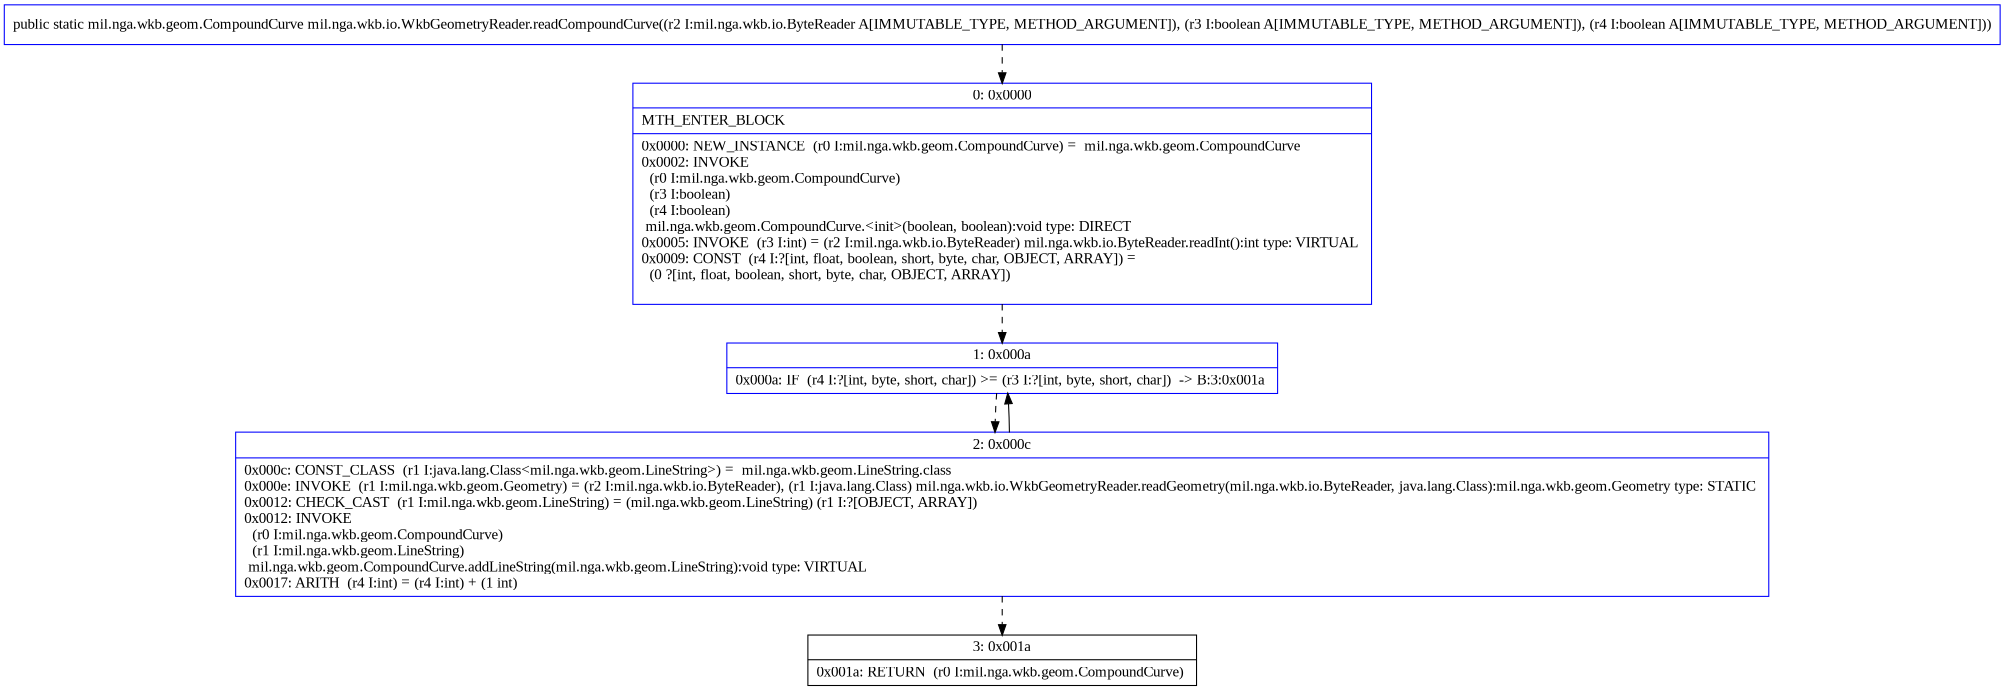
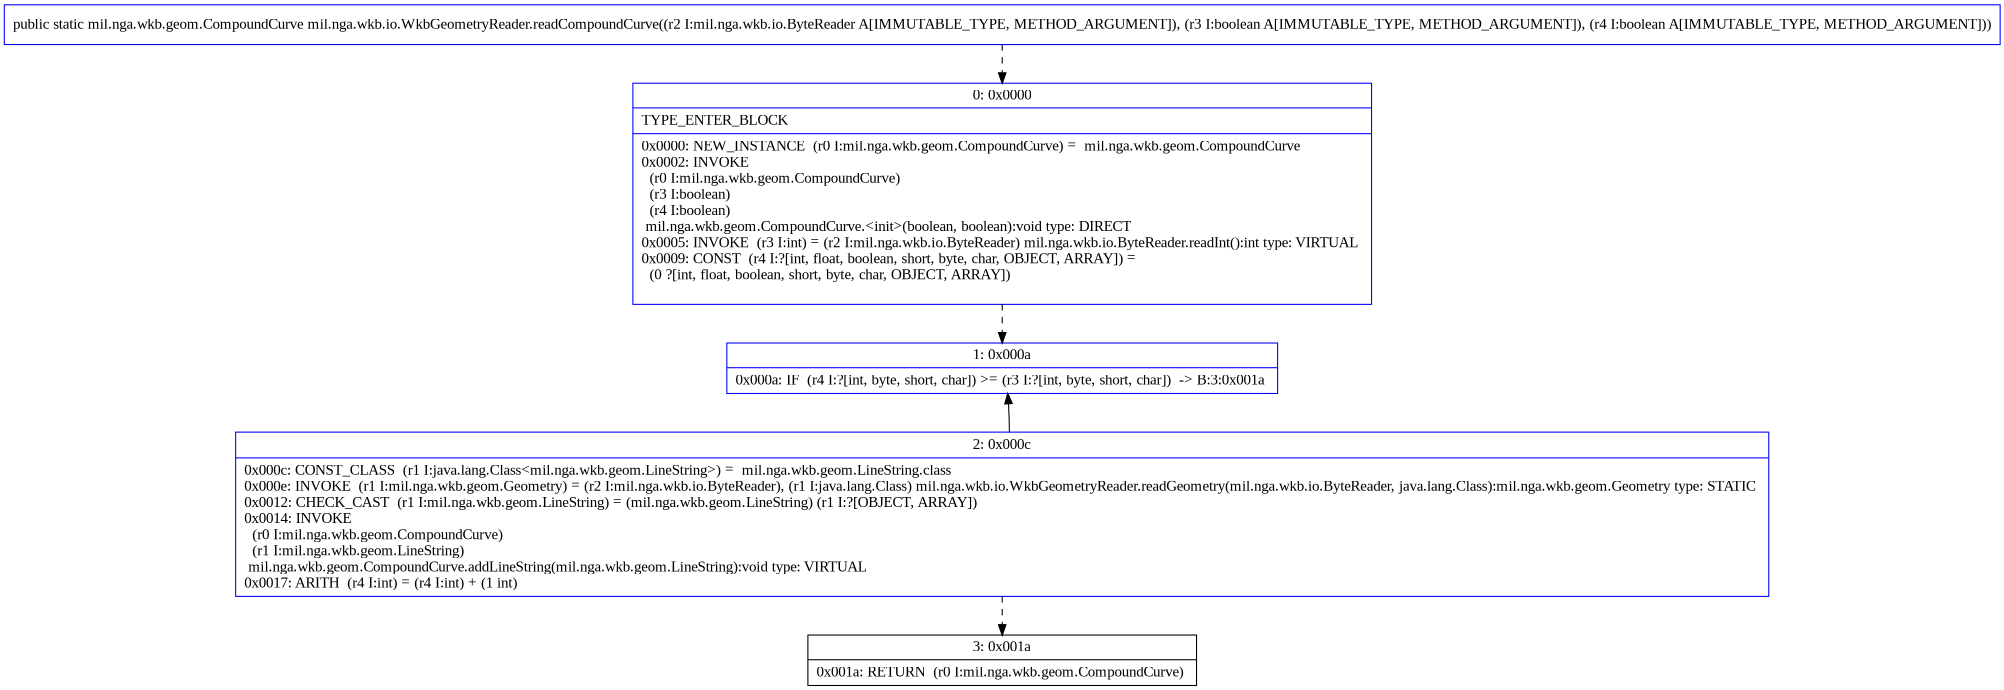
  digraph {
    fontname="Liberation Serif"
    node [color=blue fontname="Liberation Serif" shape=record]
    edge [fontname="Liberation Serif" style=dashed]
-   n1 [label="{0\:\ 0x0000|MTH_ENTER_BLOCK\l|0x0000: NEW_INSTANCE  (r0 I:mil.nga.wkb.geom.CompoundCurve) =  mil.nga.wkb.geom.CompoundCurve \l0x0002: INVOKE  \l  (r0 I:mil.nga.wkb.geom.CompoundCurve)\l  (r3 I:boolean)\l  (r4 I:boolean)\l mil.nga.wkb.geom.CompoundCurve.\<init\>(boolean, boolean):void type: DIRECT \l0x0005: INVOKE  (r3 I:int) = (r2 I:mil.nga.wkb.io.ByteReader) mil.nga.wkb.io.ByteReader.readInt():int type: VIRTUAL \l0x0009: CONST  (r4 I:?[int, float, boolean, short, byte, char, OBJECT, ARRAY]) = \l  (0 ?[int, float, boolean, short, byte, char, OBJECT, ARRAY])\l \l}"]
+   n1 [label="{0\:\ 0x0000|TYPE_ENTER_BLOCK\l|0x0000: NEW_INSTANCE  (r0 I:mil.nga.wkb.geom.CompoundCurve) =  mil.nga.wkb.geom.CompoundCurve \l0x0002: INVOKE  \l  (r0 I:mil.nga.wkb.geom.CompoundCurve)\l  (r3 I:boolean)\l  (r4 I:boolean)\l mil.nga.wkb.geom.CompoundCurve.\<init\>(boolean, boolean):void type: DIRECT \l0x0005: INVOKE  (r3 I:int) = (r2 I:mil.nga.wkb.io.ByteReader) mil.nga.wkb.io.ByteReader.readInt():int type: VIRTUAL \l0x0009: CONST  (r4 I:?[int, float, boolean, short, byte, char, OBJECT, ARRAY]) = \l  (0 ?[int, float, boolean, short, byte, char, OBJECT, ARRAY])\l \l}"]
    n2 [label="{1\:\ 0x000a|0x000a: IF  (r4 I:?[int, byte, short, char]) \>= (r3 I:?[int, byte, short, char])  \-\> B:3:0x001a \l}"]
-   n3 [label="{2\:\ 0x000c|0x000c: CONST_CLASS  (r1 I:java.lang.Class\<mil.nga.wkb.geom.LineString\>) =  mil.nga.wkb.geom.LineString.class \l0x000e: INVOKE  (r1 I:mil.nga.wkb.geom.Geometry) = (r2 I:mil.nga.wkb.io.ByteReader), (r1 I:java.lang.Class) mil.nga.wkb.io.WkbGeometryReader.readGeometry(mil.nga.wkb.io.ByteReader, java.lang.Class):mil.nga.wkb.geom.Geometry type: STATIC \l0x0012: CHECK_CAST  (r1 I:mil.nga.wkb.geom.LineString) = (mil.nga.wkb.geom.LineString) (r1 I:?[OBJECT, ARRAY]) \l0x0012: INVOKE  \l  (r0 I:mil.nga.wkb.geom.CompoundCurve)\l  (r1 I:mil.nga.wkb.geom.LineString)\l mil.nga.wkb.geom.CompoundCurve.addLineString(mil.nga.wkb.geom.LineString):void type: VIRTUAL \l0x0017: ARITH  (r4 I:int) = (r4 I:int) + (1 int) \l}"]
+   n3 [label="{2\:\ 0x000c|0x000c: CONST_CLASS  (r1 I:java.lang.Class\<mil.nga.wkb.geom.LineString\>) =  mil.nga.wkb.geom.LineString.class \l0x000e: INVOKE  (r1 I:mil.nga.wkb.geom.Geometry) = (r2 I:mil.nga.wkb.io.ByteReader), (r1 I:java.lang.Class) mil.nga.wkb.io.WkbGeometryReader.readGeometry(mil.nga.wkb.io.ByteReader, java.lang.Class):mil.nga.wkb.geom.Geometry type: STATIC \l0x0012: CHECK_CAST  (r1 I:mil.nga.wkb.geom.LineString) = (mil.nga.wkb.geom.LineString) (r1 I:?[OBJECT, ARRAY]) \l0x0014: INVOKE  \l  (r0 I:mil.nga.wkb.geom.CompoundCurve)\l  (r1 I:mil.nga.wkb.geom.LineString)\l mil.nga.wkb.geom.CompoundCurve.addLineString(mil.nga.wkb.geom.LineString):void type: VIRTUAL \l0x0017: ARITH  (r4 I:int) = (r4 I:int) + (1 int) \l}"]
    n4 [color=black label="{3\:\ 0x001a|0x001a: RETURN  (r0 I:mil.nga.wkb.geom.CompoundCurve) \l}"]
    n5 [label="{public static mil.nga.wkb.geom.CompoundCurve mil.nga.wkb.io.WkbGeometryReader.readCompoundCurve((r2 I:mil.nga.wkb.io.ByteReader A[IMMUTABLE_TYPE, METHOD_ARGUMENT]), (r3 I:boolean A[IMMUTABLE_TYPE, METHOD_ARGUMENT]), (r4 I:boolean A[IMMUTABLE_TYPE, METHOD_ARGUMENT])) }"]
    n1 -> n2
-   n2 -> n3
    n3 -> n2 [style=solid]
    n3 -> n4
    n5 -> n1
  }
